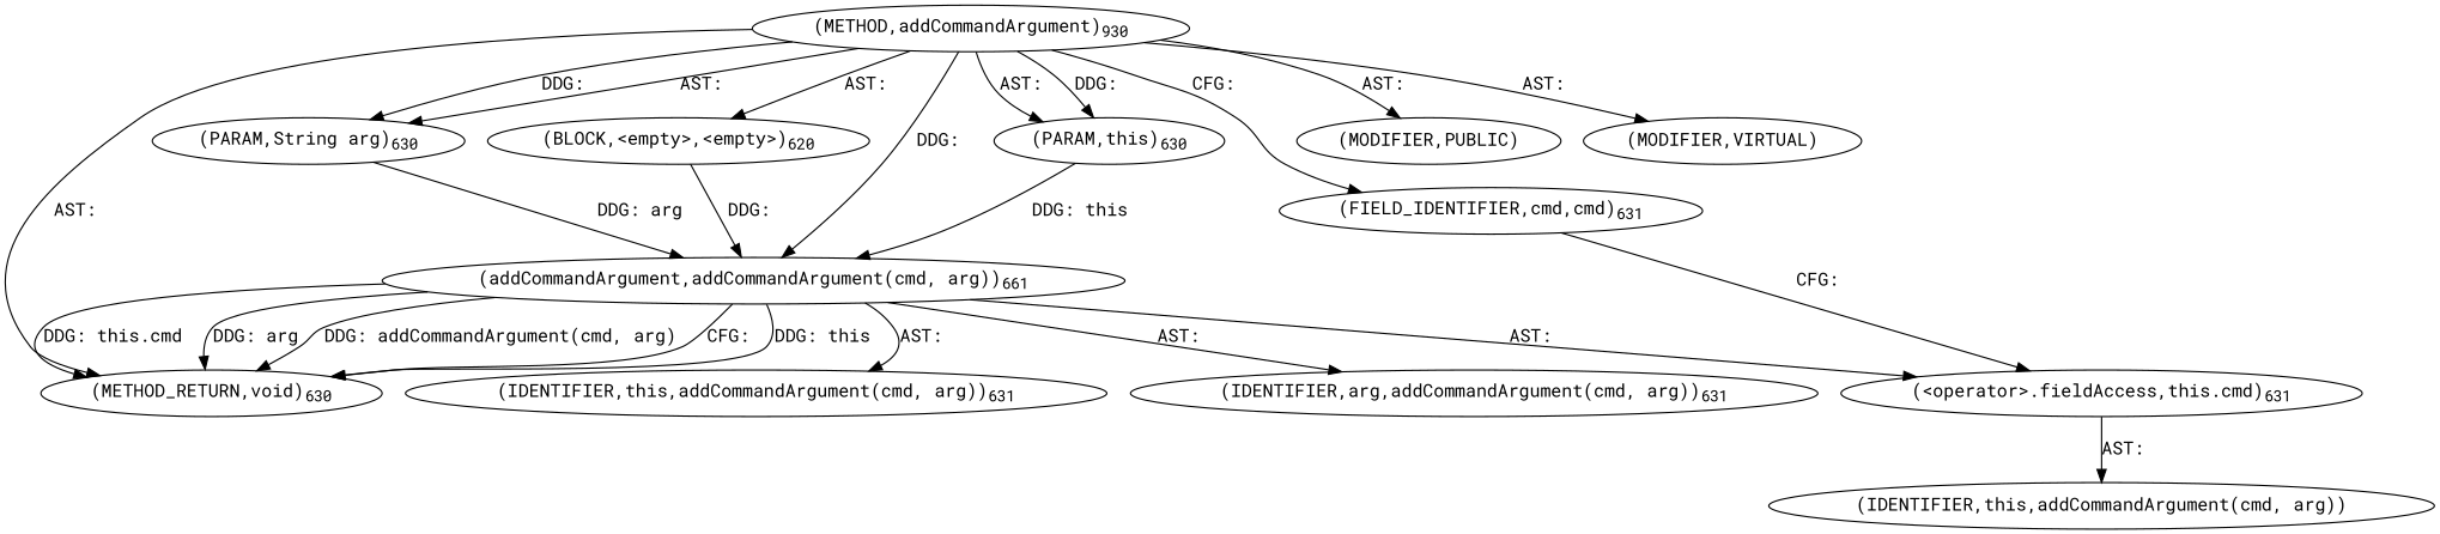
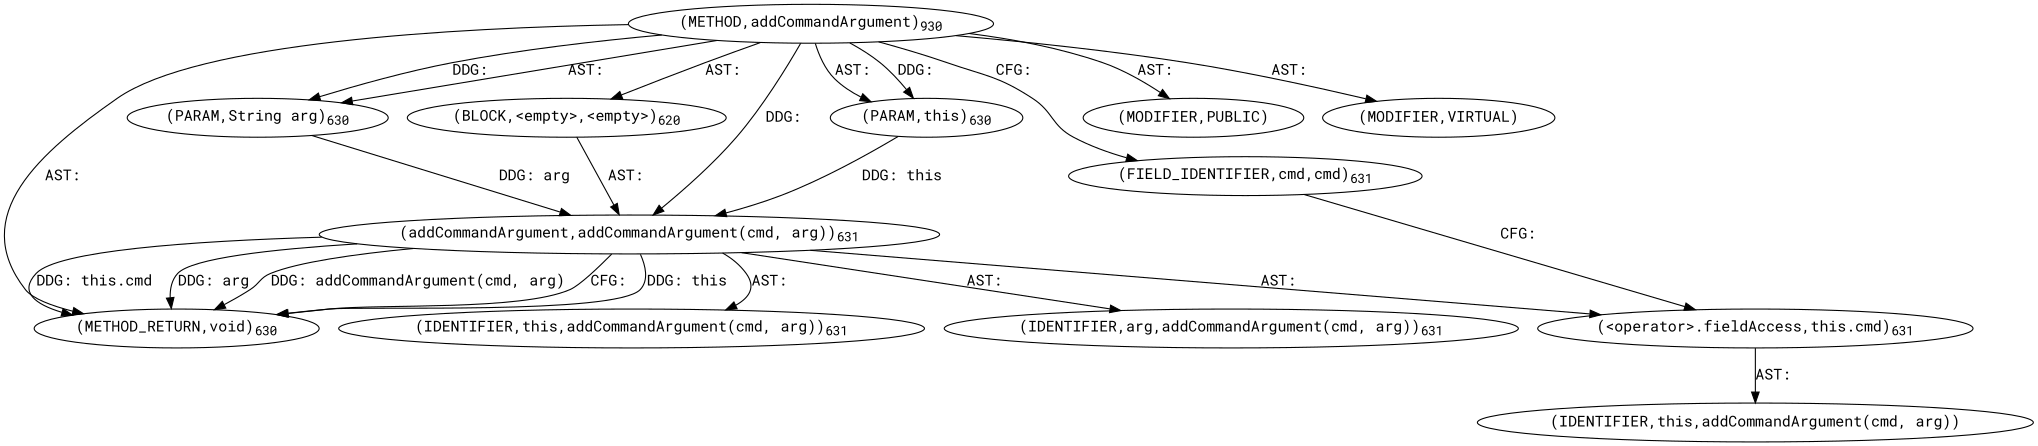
  digraph {
    fontname="Roboto Mono"
    node [fontname="Roboto Mono"]
    edge [fontname="Roboto Mono"]
    n1 [label=<(METHOD,addCommandArgument)<SUB>930</SUB>>]
    n2 [label=<(PARAM,this)<SUB>630</SUB>>]
    n3 [label=<(PARAM,String arg)<SUB>630</SUB>>]
    n4 [label=<(BLOCK,&lt;empty&gt;,&lt;empty&gt;)<SUB>620</SUB>>]
-   n5 [label=<(addCommandArgument,addCommandArgument(cmd, arg))<SUB>661</SUB>>]
+   n5 [label=<(addCommandArgument,addCommandArgument(cmd, arg))<SUB>631</SUB>>]
    n6 [label=<(FIELD_IDENTIFIER,cmd,cmd)<SUB>631</SUB>>]
    n7 [label=<(MODIFIER,PUBLIC)>]
    n8 [label=<(MODIFIER,VIRTUAL)>]
    n9 [label=<(METHOD_RETURN,void)<SUB>630</SUB>>]
    n10 [label=<(IDENTIFIER,this,addCommandArgument(cmd, arg))<SUB>631</SUB>>]
    n11 [label=<(&lt;operator&gt;.fieldAccess,this.cmd)<SUB>631</SUB>>]
    n12 [label=<(IDENTIFIER,arg,addCommandArgument(cmd, arg))<SUB>631</SUB>>]
    n13 [label=<(IDENTIFIER,this,addCommandArgument(cmd, arg))>]
    n1 -> n2 [label="AST: "]
    n1 -> n2 [label="DDG: "]
    n1 -> n3 [label="AST: "]
    n1 -> n3 [label="DDG: "]
    n1 -> n4 [label="AST: "]
    n1 -> n5 [label="DDG: "]
    n1 -> n6 [label="CFG: "]
    n1 -> n7 [label="AST: "]
    n1 -> n8 [label="AST: "]
    n1 -> n9 [label="AST: "]
    n2 -> n5 [label="DDG: this"]
    n3 -> n5 [label="DDG: arg"]
-   n4 -> n5 [label="DDG: "]
+   n4 -> n5 [label="AST: "]
    n5 -> n9 [label="CFG: "]
    n5 -> n9 [label="DDG: this"]
    n5 -> n9 [label="DDG: this.cmd"]
    n5 -> n9 [label="DDG: arg"]
    n5 -> n9 [label="DDG: addCommandArgument(cmd, arg)"]
    n5 -> n10 [label="AST: "]
    n5 -> n11 [label="AST: "]
    n5 -> n12 [label="AST: "]
    n6 -> n11 [label="CFG: "]
    n11 -> n13 [label="AST: "]
  }
